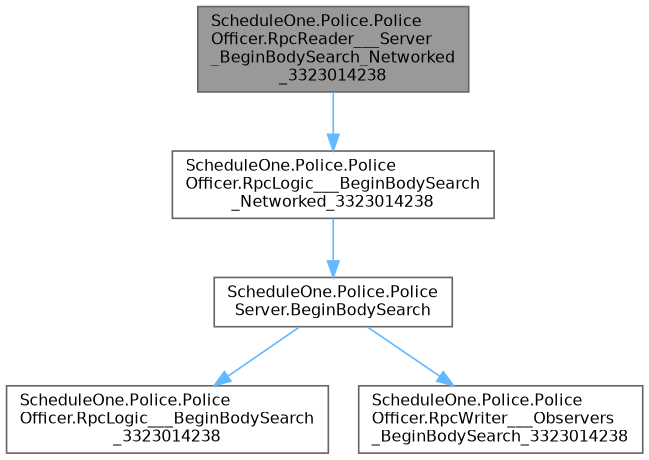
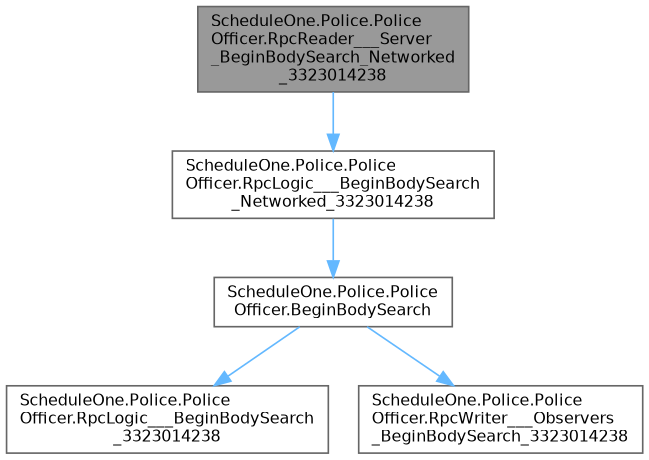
  digraph {
    rankdir=TB
    node [color=grey40 fillcolor=white fontname=Helvetica fontsize=10 shape=box style=filled]
    edge [color=steelblue1 fontname=Helvetica fontsize=10 labelfontname=Helvetica labelfontsize=10 style=solid]
    n1 [color=gray40 fillcolor=grey60 fontcolor=black height=0.2 label="ScheduleOne.Police.Police\lOfficer.RpcReader___Server\l_BeginBodySearch_Networked\l_3323014238" width=0.4]
    n2 [height=0.2 label="ScheduleOne.Police.Police\lOfficer.RpcLogic___BeginBodySearch\l_Networked_3323014238" width=0.4]
-   n3 [height=0.2 label="ScheduleOne.Police.Police\lServer.BeginBodySearch" width=0.4]
+   n3 [height=0.2 label="ScheduleOne.Police.Police\lOfficer.BeginBodySearch" width=0.4]
    n4 [height=0.2 label="ScheduleOne.Police.Police\lOfficer.RpcLogic___BeginBodySearch\l_3323014238" width=0.4]
    n5 [height=0.2 label="ScheduleOne.Police.Police\lOfficer.RpcWriter___Observers\l_BeginBodySearch_3323014238" width=0.4]
    n1 -> n2
    n2 -> n3
    n3 -> n4
    n3 -> n5
  }
